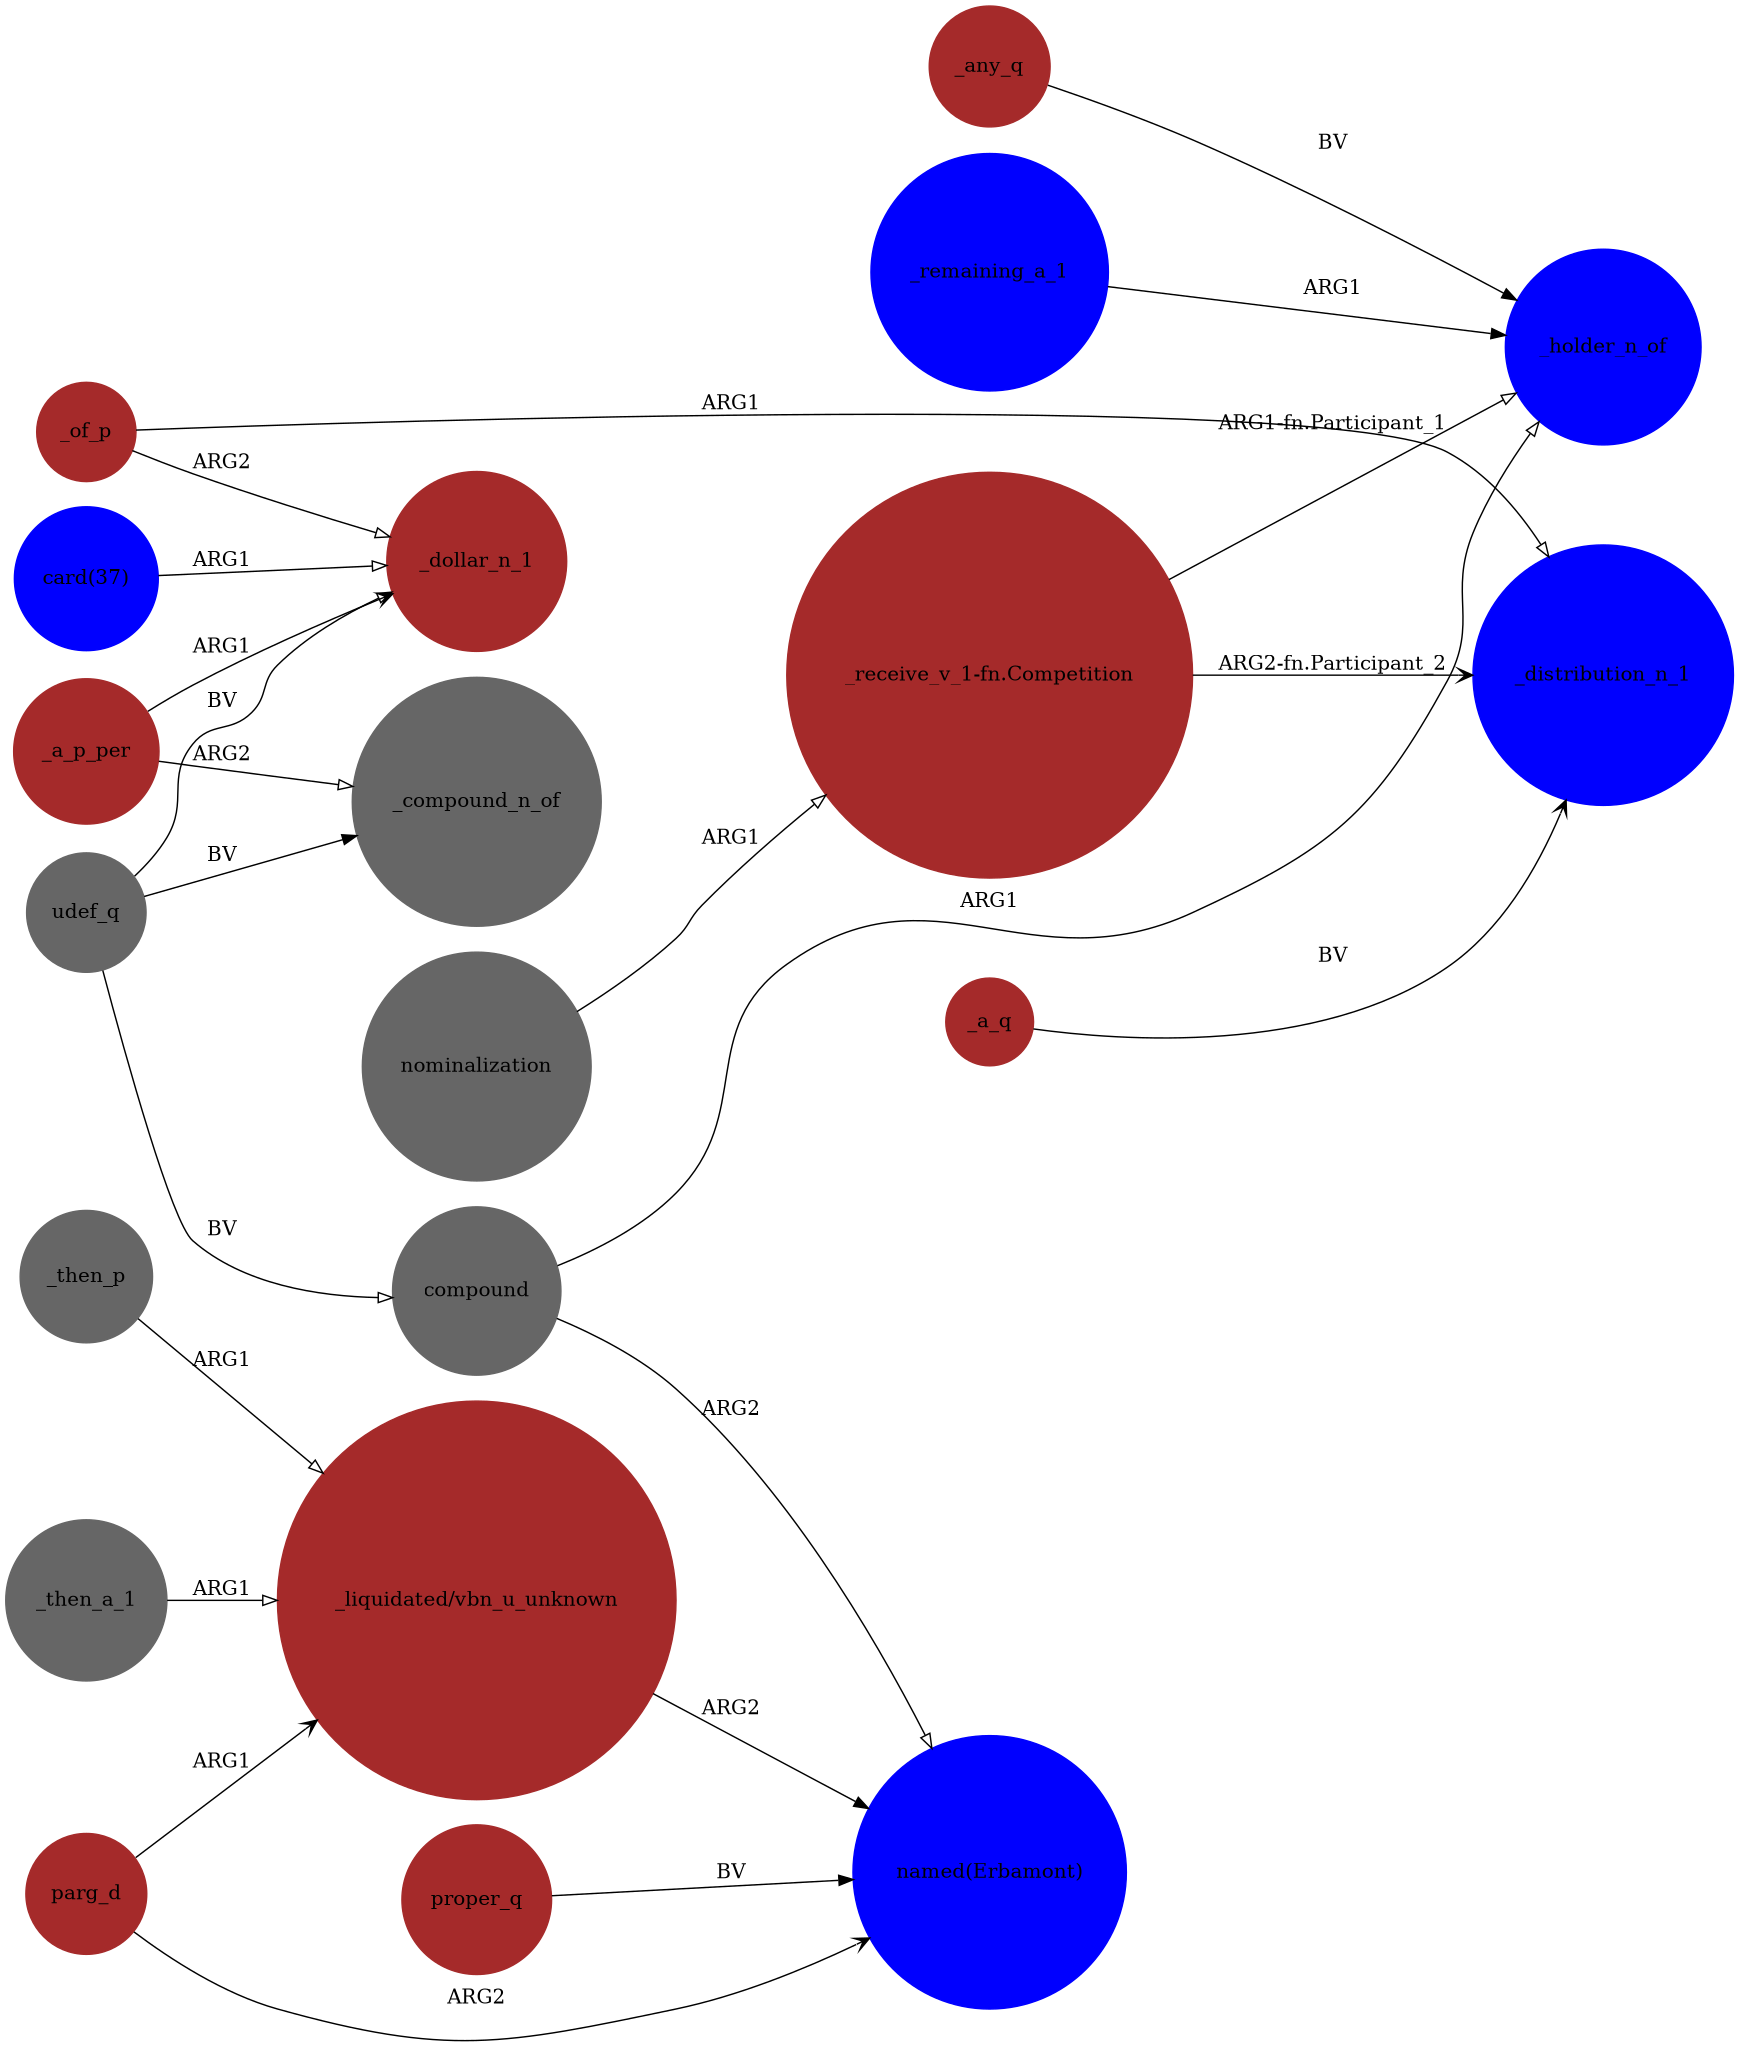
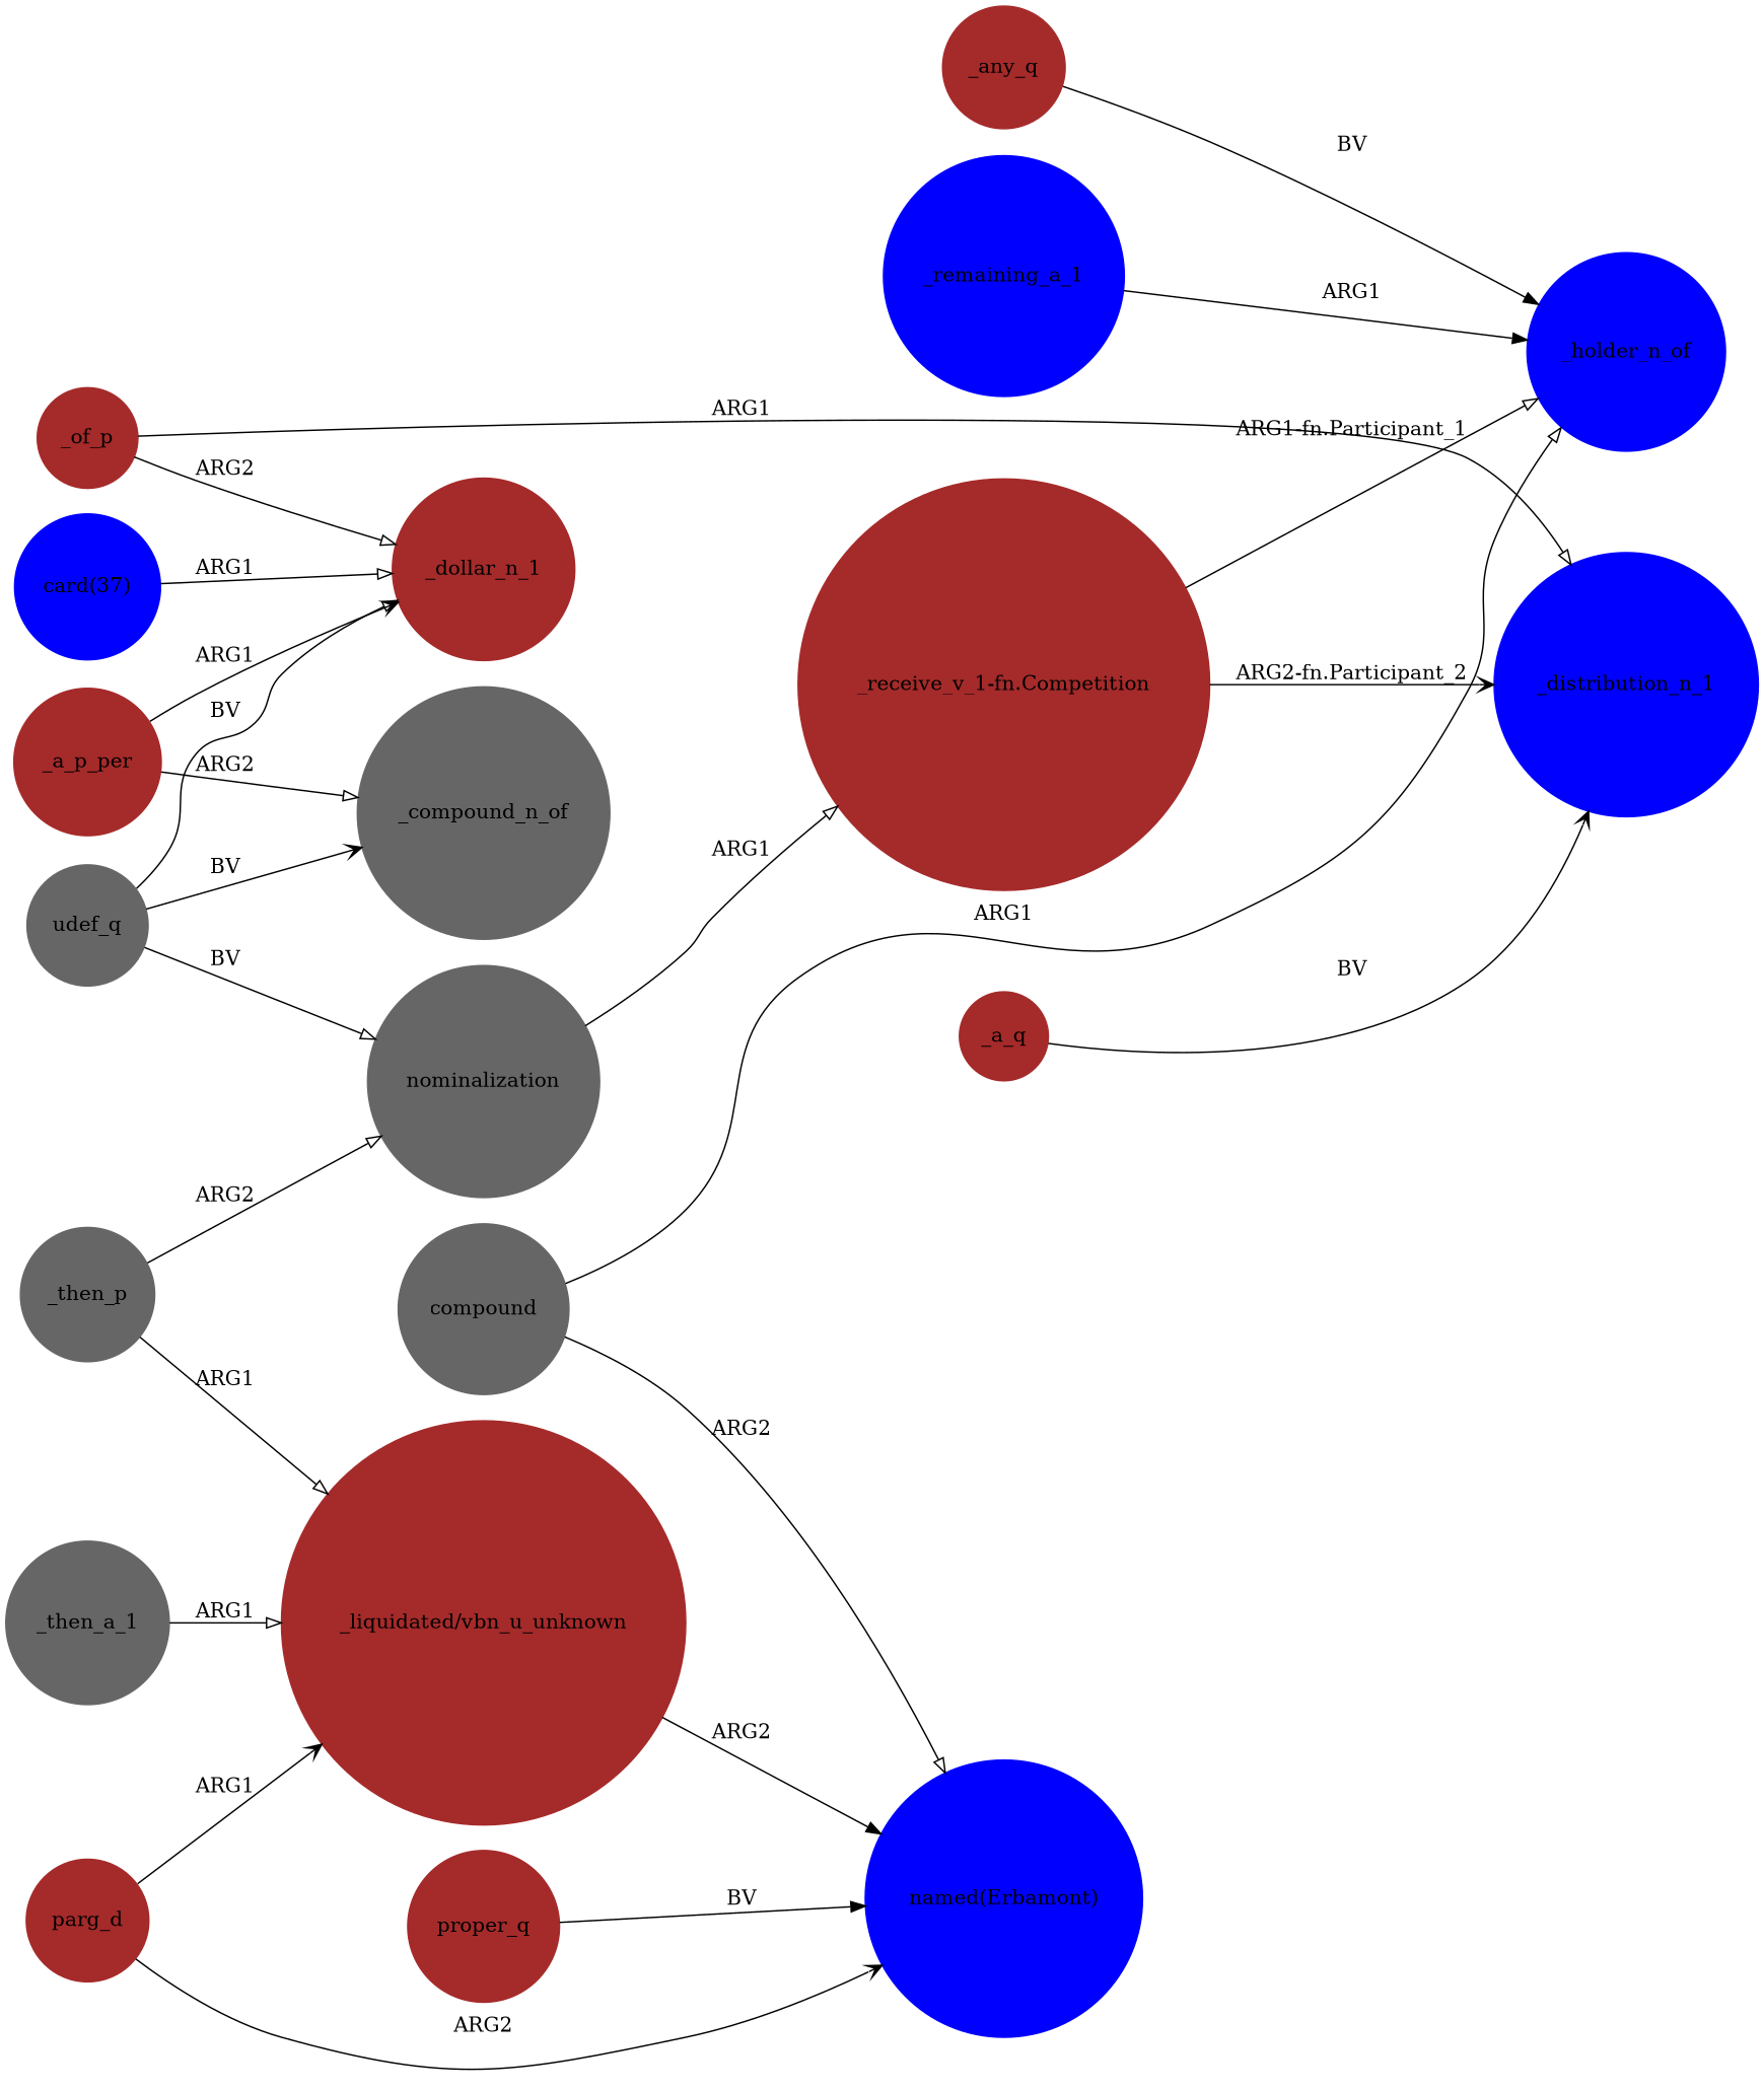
  digraph {
    rankdir=LR
    node [color=brown shape=circle style=filled]
    edge [arrowhead=onormal]
    compound [color=gray40]
    _holder_n_of [color=blue]
    "named(Erbamont)" [color=blue]
    n4 [color=gray40 label=_then_p]
    nominalization [color=gray40]
    "_liquidated/vbn_u_unknown"
    "_receive_v_1-fn.Competition"
    _distribution_n_1 [color=blue]
    _remaining_a_1 [color=blue]
    parg_d
    udef_q [color=gray40]
    n12 [color=gray40 label=_compound_n_of]
    _dollar_n_1
    _then_a_1 [color=gray40]
    _a_p_per
    proper_q
    _of_p
    "card(37)" [color=blue]
    _any_q
    _a_q
    compound -> _holder_n_of [label=ARG1]
    compound -> "named(Erbamont)" [label=ARG2]
+   n4 -> nominalization [label=ARG2]
    n4 -> "_liquidated/vbn_u_unknown" [label=ARG1]
    nominalization -> "_receive_v_1-fn.Competition" [label=ARG1]
    "_liquidated/vbn_u_unknown" -> "named(Erbamont)" [arrowhead=normal label=ARG2]
    "_receive_v_1-fn.Competition" -> _holder_n_of [label="ARG1-fn.Participant_1"]
    "_receive_v_1-fn.Competition" -> _distribution_n_1 [arrowhead=vee label="ARG2-fn.Participant_2"]
    _remaining_a_1 -> _holder_n_of [arrowhead=normal label=ARG1]
    parg_d -> "named(Erbamont)" [arrowhead=vee label=ARG2]
    parg_d -> "_liquidated/vbn_u_unknown" [arrowhead=vee label=ARG1]
-   udef_q -> compound [label=BV]
-   udef_q -> n12 [arrowhead=normal label=BV]
+   udef_q -> nominalization [label=BV]
+   udef_q -> n12 [arrowhead=vee label=BV]
    udef_q -> _dollar_n_1 [label=BV]
    _then_a_1 -> "_liquidated/vbn_u_unknown" [label=ARG1]
    _a_p_per -> n12 [label=ARG2]
    _a_p_per -> _dollar_n_1 [arrowhead=vee label=ARG1]
    proper_q -> "named(Erbamont)" [arrowhead=normal label=BV]
    _of_p -> _distribution_n_1 [label=ARG1]
    _of_p -> _dollar_n_1 [label=ARG2]
    "card(37)" -> _dollar_n_1 [label=ARG1]
    _any_q -> _holder_n_of [arrowhead=normal label=BV]
    _a_q -> _distribution_n_1 [arrowhead=vee label=BV]
  }
